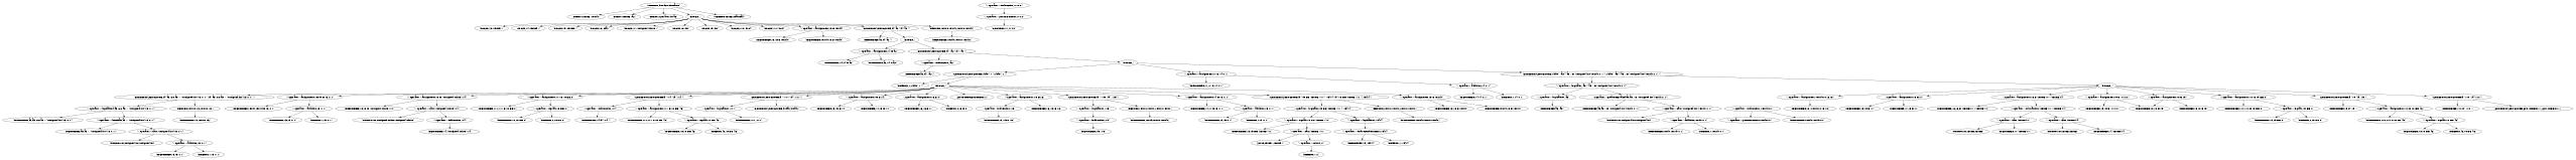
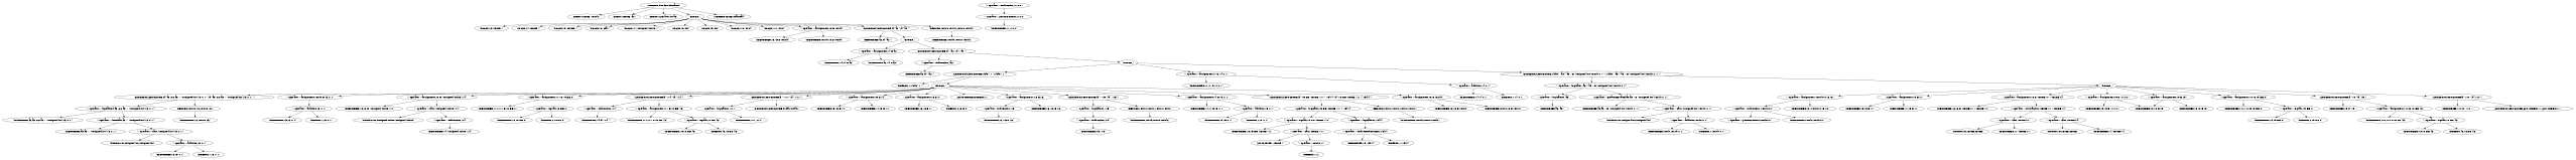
  digraph {
    n1 [label="(METHOD,do_rfc1035_name)"]
    n2 [label="(PARAM,_BYTE *result)"]
    n3 [label="(PARAM,_BYTE *a2)"]
    n4 [label="(PARAM,operator int a3)"]
    n5 [label="(BLOCK,,)"]
    n6 [label="(METHOD_BYTE,__fastcall)"]
    n7 [label="(LOCAL,v3: _BYTE *)"]
    n8 [label="(LOCAL,v4: _BYTE *)"]
    n9 [label="(LOCAL,v5: _BYTE *)"]
    n10 [label="(LOCAL,v6: char)"]
    n11 [label="(LOCAL,v7: unsigned __int8 *)"]
    n12 [label="(LOCAL,v8: int)"]
    n13 [label="(LOCAL,v9: int)"]
    n14 [label="(LOCAL,v10: bool)"]
    n15 [label="(LOCAL,v11: bool)"]
    n16 [label="(<operator>.assignment,v3 = result)"]
    n17 [label="(CONTROL_STRUCTURE,if ( a2 ),if ( a2 ))"]
    n18 [label="(RETURN,return result;,return result;)"]
    n19 [label="(IDENTIFIER,v3,v3 = result)"]
    n20 [label="(IDENTIFIER,result,v3 = result)"]
    n21 [label="(IDENTIFIER,a2,if ( a2 ))"]
    n22 [label="(BLOCK,,)"]
    n23 [label="(IDENTIFIER,result,return result;)"]
    n24 [label="(<operator>.assignment,v4 = a2)"]
    n25 [label="(CONTROL_STRUCTURE,if ( *a2 ),if ( *a0 ))"]
    n26 [label="(IDENTIFIER,v4,v4 = a2)"]
    n27 [label="(IDENTIFIER,a2,v4 = a2)"]
    n28 [label="(<operator>.indirection,*a2)"]
    n29 [label="(BLOCK,,)"]
    n30 [label="(IDENTIFIER,a2,if ( *a2 ))"]
    n31 [label="(CONTROL_STRUCTURE,while ( 1 ),while ( 1 ))"]
    n32 [label="(<operator>.assignment,v7 = v4 + 1)"]
    n33 [label="(CONTROL_STRUCTURE,while ( !a3 || a3 >= (unsigned int)(result + 1) ),while ( !a3 || a3 >= (unsigned int)(result + 1) ))"]
    n34 [label="(LITERAL,1,while ( 1 ))"]
    n35 [label="(BLOCK,,)"]
    n36 [label="(IDENTIFIER,v7,v7 = v4 + 1)"]
    n37 [label="(<operator>.addition,v4 + 1)"]
    n38 [label="(<operator>.logicalOr,!a3 || a3 >= (unsigned int)(result + 1))"]
    n39 [label="(BLOCK,,)"]
    n40 [label="(CONTROL_STRUCTURE,if ( a3 && a3 < (unsigned int)(v3 + 1) ),if ( a3 && a3 < (unsigned int)(v3 + 1) ))"]
    n41 [label="(<operator>.assignment,result = v3 + 1)"]
    n42 [label="(<operator>.assignment,v8 = (unsigned __int8)*v4)"]
    n43 [label="(<operator>.assignment,v11 = v8 == 0)"]
    n44 [label="(CONTROL_STRUCTURE,if ( *v4 ),if ( *v4 ))"]
    n45 [label="(CONTROL_STRUCTURE,if ( !v11 ),if ( !v11 ))"]
    n46 [label="(<operator>.assignment,v5 = v4)"]
    n47 [label="(<operator>.assignment,v6 = 0)"]
    n48 [label="(JUMP_TARGET,LABEL_11)"]
    n49 [label="(<operator>.assignment,*v3 = v6)"]
    n50 [label="(CONTROL_STRUCTURE,if ( !*v5 ),if ( !*v5 ))"]
    n51 [label="(<operator>.assignment,v4 = v5 + 1)"]
    n52 [label="(CONTROL_STRUCTURE,if ( v5 == (_BYTE *)-1 || !v5[1] ),if ( v5 == (_BYTE *)-1 || !v5[1] ))"]
    n53 [label="(<operator>.assignment,v3 = result)"]
    n54 [label="(<operator>.logicalAnd,a3 && a3 < (unsigned int)(v3 + 1))"]
    n55 [label="(RETURN,return v3;,return v3;)"]
-   n56 [label="(IDENTIFIER,result,result = v3 + 1)"]
    n57 [label="(<operator>.addition,v3 + 1)"]
    n58 [label="(IDENTIFIER,v8,v8 = (unsigned __int8)*v4)"]
    n59 [label="(<operator>.cast,(unsigned __int8)*v4)"]
    n60 [label="(IDENTIFIER,v11,v11 = v8 == 0)"]
    n61 [label="(<operator>.equals,v8 == 0)"]
    n62 [label="(<operator>.indirection,*v4)"]
    n63 [label="(<operator>.assignment,v11 = v8 == 46)"]
    n64 [label="(<operator>.logicalNot,!v11)"]
    n65 [label="(CONTROL_STRUCTURE,break;,break;)"]
    n66 [label="(IDENTIFIER,v5,v5 = v4)"]
    n67 [label="(IDENTIFIER,v4,v5 = v4)"]
    n68 [label="(IDENTIFIER,v6,v6 = 0)"]
    n69 [label="(LITERAL,0,v6 = 0)"]
    n70 [label="(<operator>.indirection,*v3)"]
    n71 [label="(IDENTIFIER,v6,*v3 = v6)"]
    n72 [label="(<operator>.logicalNot,!*v5)"]
    n73 [label="(RETURN,return result;,return result;)"]
    n74 [label="(IDENTIFIER,v4,v4 = v5 + 1)"]
    n75 [label="(<operator>.addition,v5 + 1)"]
    n76 [label="(<operator>.logicalOr,v5 == (_BYTE *)-1 || !v5[1])"]
    n77 [label="(RETURN,return result;,return result;)"]
    n78 [label="(IDENTIFIER,v3,v3 = result)"]
    n79 [label="(IDENTIFIER,result,v3 = result)"]
    n80 [label="(IDENTIFIER,a3,a3 && a3 < (unsigned int)(v3 + 1))"]
    n81 [label="(<operator>.lessThan,a3 < (unsigned int)(v3 + 1))"]
    n82 [label="(IDENTIFIER,v3,return v3;)"]
    n83 [label="(IDENTIFIER,a3,a3 < (unsigned int)(v3 + 1))"]
    n84 [label="(<operator>.cast,(unsigned int)(v3 + 1))"]
    n85 [label="(UNKNOWN,unsigned int,unsigned int)"]
    n86 [label="(<operator>.addition,v3 + 1)"]
    n87 [label="(IDENTIFIER,v3,v3 + 1)"]
    n88 [label="(LITERAL,1,v3 + 1)"]
    n89 [label="(IDENTIFIER,v3,v3 + 1)"]
    n90 [label="(LITERAL,1,v3 + 1)"]
    n91 [label="(UNKNOWN,unsigned __int8,unsigned __int8)"]
    n92 [label="(<operator>.indirection,*v4)"]
    n93 [label="(IDENTIFIER,v4,(unsigned __int8)*v4)"]
    n94 [label="(IDENTIFIER,v8,v8 == 0)"]
    n95 [label="(LITERAL,0,v8 == 0)"]
    n96 [label="(IDENTIFIER,v4,if ( *v4 ))"]
    n97 [label="(IDENTIFIER,v11,v11 = v8 == 46)"]
    n98 [label="(<operator>.equals,v8 == 46)"]
    n99 [label="(IDENTIFIER,v8,v8 == 46)"]
    n100 [label="(LITERAL,46,v8 == 46)"]
    n101 [label="(IDENTIFIER,v11,!v11)"]
    n102 [label="(IDENTIFIER,v3,*v3 = v6)"]
    n103 [label="(<operator>.indirection,*v5)"]
    n104 [label="(IDENTIFIER,result,return result;)"]
    n105 [label="(IDENTIFIER,v5,!*v5)"]
    n106 [label="(IDENTIFIER,v5,v5 + 1)"]
    n107 [label="(LITERAL,1,v5 + 1)"]
    n108 [label="(<operator>.equals,v5 == (_BYTE *)-1)"]
    n109 [label="(<operator>.logicalNot,!v5[1])"]
    n110 [label="(IDENTIFIER,result,return result;)"]
    n111 [label="(IDENTIFIER,v5,v5 == (_BYTE *)-1)"]
    n112 [label="(<operator>.cast,(_BYTE *)-1)"]
    n113 [label="(<operator>.indirectIndexAccess,v5[1])"]
    n114 [label="(JUMP,_BYTE *,_BYTE *)"]
    n115 [label="(<operator>.minus,-1)"]
    n116 [label="(LITERAL,1,-1)"]
    n117 [label="(IDENTIFIER,v5,!v5[1])"]
    n118 [label="(LITERAL,1,!v5[1])"]
    n119 [label="(IDENTIFIER,v4,v4 + 1)"]
    n120 [label="(LITERAL,1,v4 + 1)"]
    n121 [label="(<operator>.logicalNot,!a3)"]
    n122 [label="(<operator>.greaterEqualsThan,a3 >= (unsigned int)(result + 1))"]
    n123 [label="(<operator>.assignment,*result++ = v8)"]
    n124 [label="(<operator>.assignment,v5 = v7)"]
    n125 [label="(<operator>.assignment,v6 = (_BYTE)v7 - (_BYTE)v4)"]
    n126 [label="(<operator>.assignment,v9 = *v7++)"]
    n127 [label="(<operator>.assignment,v8 = v9)"]
    n128 [label="(<operator>.assignment,v10 = v9 == 0)"]
    n129 [label="(CONTROL_STRUCTURE,if ( v9 ),if ( v9 ))"]
    n130 [label="(CONTROL_STRUCTURE,if ( v10 ),if ( v10 ))"]
    n131 [label="(IDENTIFIER,a3,!a3)"]
    n132 [label="(IDENTIFIER,a3,a3 >= (unsigned int)(result + 1))"]
    n133 [label="(<operator>.cast,(unsigned int)(result + 1))"]
    n134 [label="(UNKNOWN,unsigned int,unsigned int)"]
    n135 [label="(<operator>.addition,result + 1)"]
    n136 [label="(IDENTIFIER,result,result + 1)"]
    n137 [label="(LITERAL,1,result + 1)"]
    n138 [label="(<operator>.indirection,*result++)"]
    n139 [label="(IDENTIFIER,v8,*result++ = v8)"]
    n140 [label="(IDENTIFIER,v5,v5 = v7)"]
    n141 [label="(IDENTIFIER,v7,v5 = v7)"]
    n142 [label="(IDENTIFIER,v6,v6 = (_BYTE)v7 - (_BYTE)v4)"]
    n143 [label="(<operator>.subtraction,(_BYTE)v7 - (_BYTE)v4)"]
    n144 [label="(IDENTIFIER,v9,v9 = *v7++)"]
    n145 [label="(IDENTIFIER,v8,v8 = v9)"]
    n146 [label="(IDENTIFIER,v9,v8 = v9)"]
    n147 [label="(IDENTIFIER,v10,v10 = v9 == 0)"]
    n148 [label="(<operator>.equals,v9 == 0)"]
    n149 [label="(IDENTIFIER,v9,if ( v9 ))"]
    n150 [label="(<operator>.assignment,v10 = v8 == 46)"]
    n151 [label="(IDENTIFIER,v10,if ( v10 ))"]
    n152 [label="(CONTROL_STRUCTURE,goto LABEL_11;,goto LABEL_11;)"]
    n153 [label="(<operator>.postIncrement,result++)"]
    n154 [label="(IDENTIFIER,result,result++)"]
    n155 [label="(<operator>.cast,(_BYTE)v7)"]
    n156 [label="(<operator>.cast,(_BYTE)v4)"]
    n157 [label="(UNKNOWN,_BYTE,_BYTE)"]
    n158 [label="(IDENTIFIER,v7,(_BYTE)v7)"]
    n159 [label="(UNKNOWN,_BYTE,_BYTE)"]
    n160 [label="(IDENTIFIER,v4,(_BYTE)v4)"]
    n161 [label="(<operator>.indirection,*v7++)"]
    n162 [label="(<operator>.postIncrement,v7++)"]
-   n163 [label="(CONTROL,v7,v7++)"]
+   n163 [label="(IDENTIFIER,v7,v7++)"]
    n164 [label="(IDENTIFIER,v9,v9 == 0)"]
    n165 [label="(LITERAL,0,v9 == 0)"]
    n166 [label="(IDENTIFIER,v10,v10 = v8 == 46)"]
    n167 [label="(<operator>.equals,v8 == 46)"]
    n168 [label="(IDENTIFIER,v8,v8 == 46)"]
    n169 [label="(LITERAL,46,v8 == 46)"]
    n1 -> n2
    n1 -> n3
    n1 -> n4
    n1 -> n5
    n1 -> n6
    n5 -> n7
    n5 -> n8
    n5 -> n9
    n5 -> n10
    n5 -> n11
    n5 -> n12
    n5 -> n13
    n5 -> n14
    n5 -> n15
    n5 -> n16
    n5 -> n17
    n5 -> n18
    n16 -> n19
    n16 -> n20
    n17 -> n21
    n17 -> n22
    n18 -> n23
    n22 -> n24
    n22 -> n25
    n24 -> n26
    n24 -> n27
    n25 -> n28
    n25 -> n29
    n28 -> n30
    n29 -> n31
    n29 -> n32
    n29 -> n33
    n31 -> n34
    n31 -> n35
    n32 -> n36
    n32 -> n37
    n33 -> n38
    n33 -> n39
    n35 -> n40
    n35 -> n41
    n35 -> n42
    n35 -> n43
    n35 -> n44
    n35 -> n45
    n35 -> n46
    n35 -> n47
    n35 -> n48
    n35 -> n49
    n35 -> n50
    n35 -> n51
    n35 -> n52
    n35 -> n53
    n37 -> n119
    n37 -> n120
    n38 -> n121
    n38 -> n122
    n39 -> n123
    n39 -> n124
    n39 -> n125
    n39 -> n126
    n39 -> n127
    n39 -> n128
    n39 -> n129
    n39 -> n130
    n40 -> n54
    n40 -> n55
-   n41 -> n56
    n41 -> n57
    n42 -> n58
    n42 -> n59
    n43 -> n60
-   n43 -> n61
    n44 -> n62
    n44 -> n63
    n45 -> n64
    n45 -> n65
    n46 -> n66
    n46 -> n67
    n47 -> n68
    n47 -> n69
    n49 -> n70
    n49 -> n71
    n50 -> n72
    n50 -> n73
    n51 -> n74
    n51 -> n75
    n52 -> n76
    n52 -> n77
    n53 -> n78
    n53 -> n79
    n54 -> n80
    n54 -> n81
    n55 -> n82
    n57 -> n89
    n57 -> n90
    n59 -> n91
    n59 -> n92
    n61 -> n94
    n61 -> n95
    n62 -> n96
    n63 -> n97
    n63 -> n98
    n64 -> n101
    n70 -> n102
    n72 -> n103
    n73 -> n104
    n75 -> n106
    n75 -> n107
    n76 -> n108
    n76 -> n109
    n77 -> n110
    n81 -> n83
    n81 -> n84
    n84 -> n85
    n84 -> n86
    n86 -> n87
    n86 -> n88
    n92 -> n93
    n98 -> n99
    n98 -> n100
    n103 -> n105
    n108 -> n111
    n108 -> n112
    n109 -> n113
    n112 -> n114
    n112 -> n115
    n113 -> n117
    n113 -> n118
    n115 -> n116
    n121 -> n131
    n122 -> n132
    n122 -> n133
+   n123 -> n138
    n123 -> n139
    n124 -> n140
    n124 -> n141
    n125 -> n142
    n125 -> n143
    n126 -> n144
    n126 -> n145
    n127 -> n145
    n127 -> n146
    n128 -> n147
    n128 -> n148
    n129 -> n149
    n129 -> n150
    n130 -> n151
    n130 -> n152
    n133 -> n134
    n133 -> n135
    n135 -> n136
    n135 -> n137
    n138 -> n153
    n138 -> n154
    n143 -> n155
    n143 -> n156
    n148 -> n164
    n148 -> n165
    n150 -> n166
    n150 -> n167
    n155 -> n157
    n155 -> n158
    n156 -> n159
    n156 -> n160
    n161 -> n162
    n162 -> n163
    n167 -> n168
    n167 -> n169
  }
